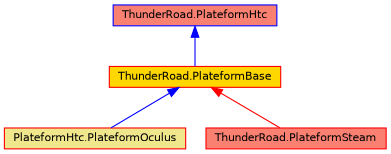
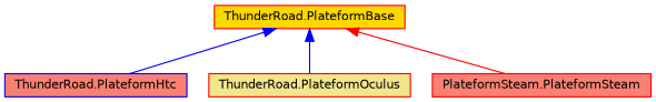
  digraph {
    rankdir=TB
    node [color=red fillcolor=salmon fontname=Helvetica fontsize=10 shape=record style=filled]
    edge [color=blue dir=back fontname=Helvetica fontsize=10 labelfontname=Helvetica labelfontsize=10 style=solid]
    n1 [fillcolor=gold height=0.2 label="ThunderRoad.PlateformBase" width=0.4]
    n2 [color=blue height=0.2 label="ThunderRoad.PlateformHtc" width=0.4]
-   n3 [fillcolor=khaki height=0.2 label="PlateformHtc.PlateformOculus" width=0.4]
-   n4 [height=0.2 label="ThunderRoad.PlateformSteam" width=0.4]
-   n2 -> n1
+   n3 [fillcolor=khaki height=0.2 label="ThunderRoad.PlateformOculus" width=0.4]
+   n4 [height=0.2 label="PlateformSteam.PlateformSteam" width=0.4]
+   n1 -> n2
    n1 -> n3
    n1 -> n4 [color=red]
  }
